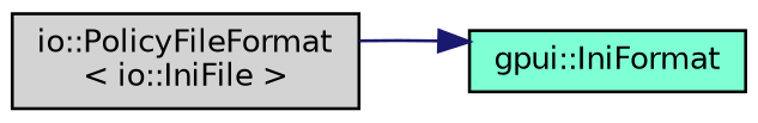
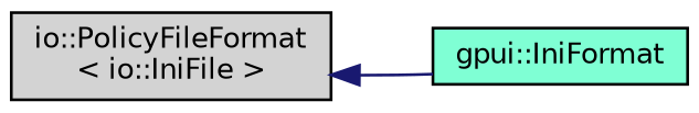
  digraph {
    rankdir=LR
    node [color=black fontname=Helvetica fontsize=10 shape=record style=filled]
    n1 [fillcolor=lightgrey height=0.2 label="io::PolicyFileFormat\l\< io::IniFile \>" width=0.4]
    n2 [fillcolor=aquamarine height=0.2 label="gpui::IniFormat" width=0.4]
-   n2 -> n1 [color=midnightblue dir=back fontname=Helvetica fontsize=10 labelfontname=Helvetica labelfontsize=10 style=solid]
+   n1 -> n2 [color=midnightblue dir=back fontname=Helvetica fontsize=10 labelfontname=Helvetica labelfontsize=10 style=solid]
  }
